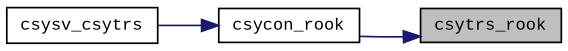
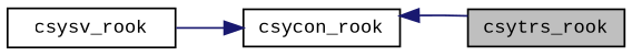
  digraph {
    fontname="Liberation Mono"
    rankdir=RL
    node [color=black fillcolor=white fontname="Liberation Mono" fontsize=10 shape=record style=filled]
    edge [color=midnightblue dir=back fontname="Liberation Mono" fontsize=10 labelfontname=Helvetica labelfontsize=10 style=solid]
    n1 [fillcolor=grey75 fontcolor=black height=0.2 label=csytrs_rook width=0.4]
    n2 [height=0.2 label=csycon_rook width=0.4]
-   n3 [height=0.2 label=csysv_csytrs width=0.4]
-   n1 -> n2
+   n3 [height=0.2 label=csysv_rook width=0.4]
+   n2 -> n1
    n2 -> n3
  }
